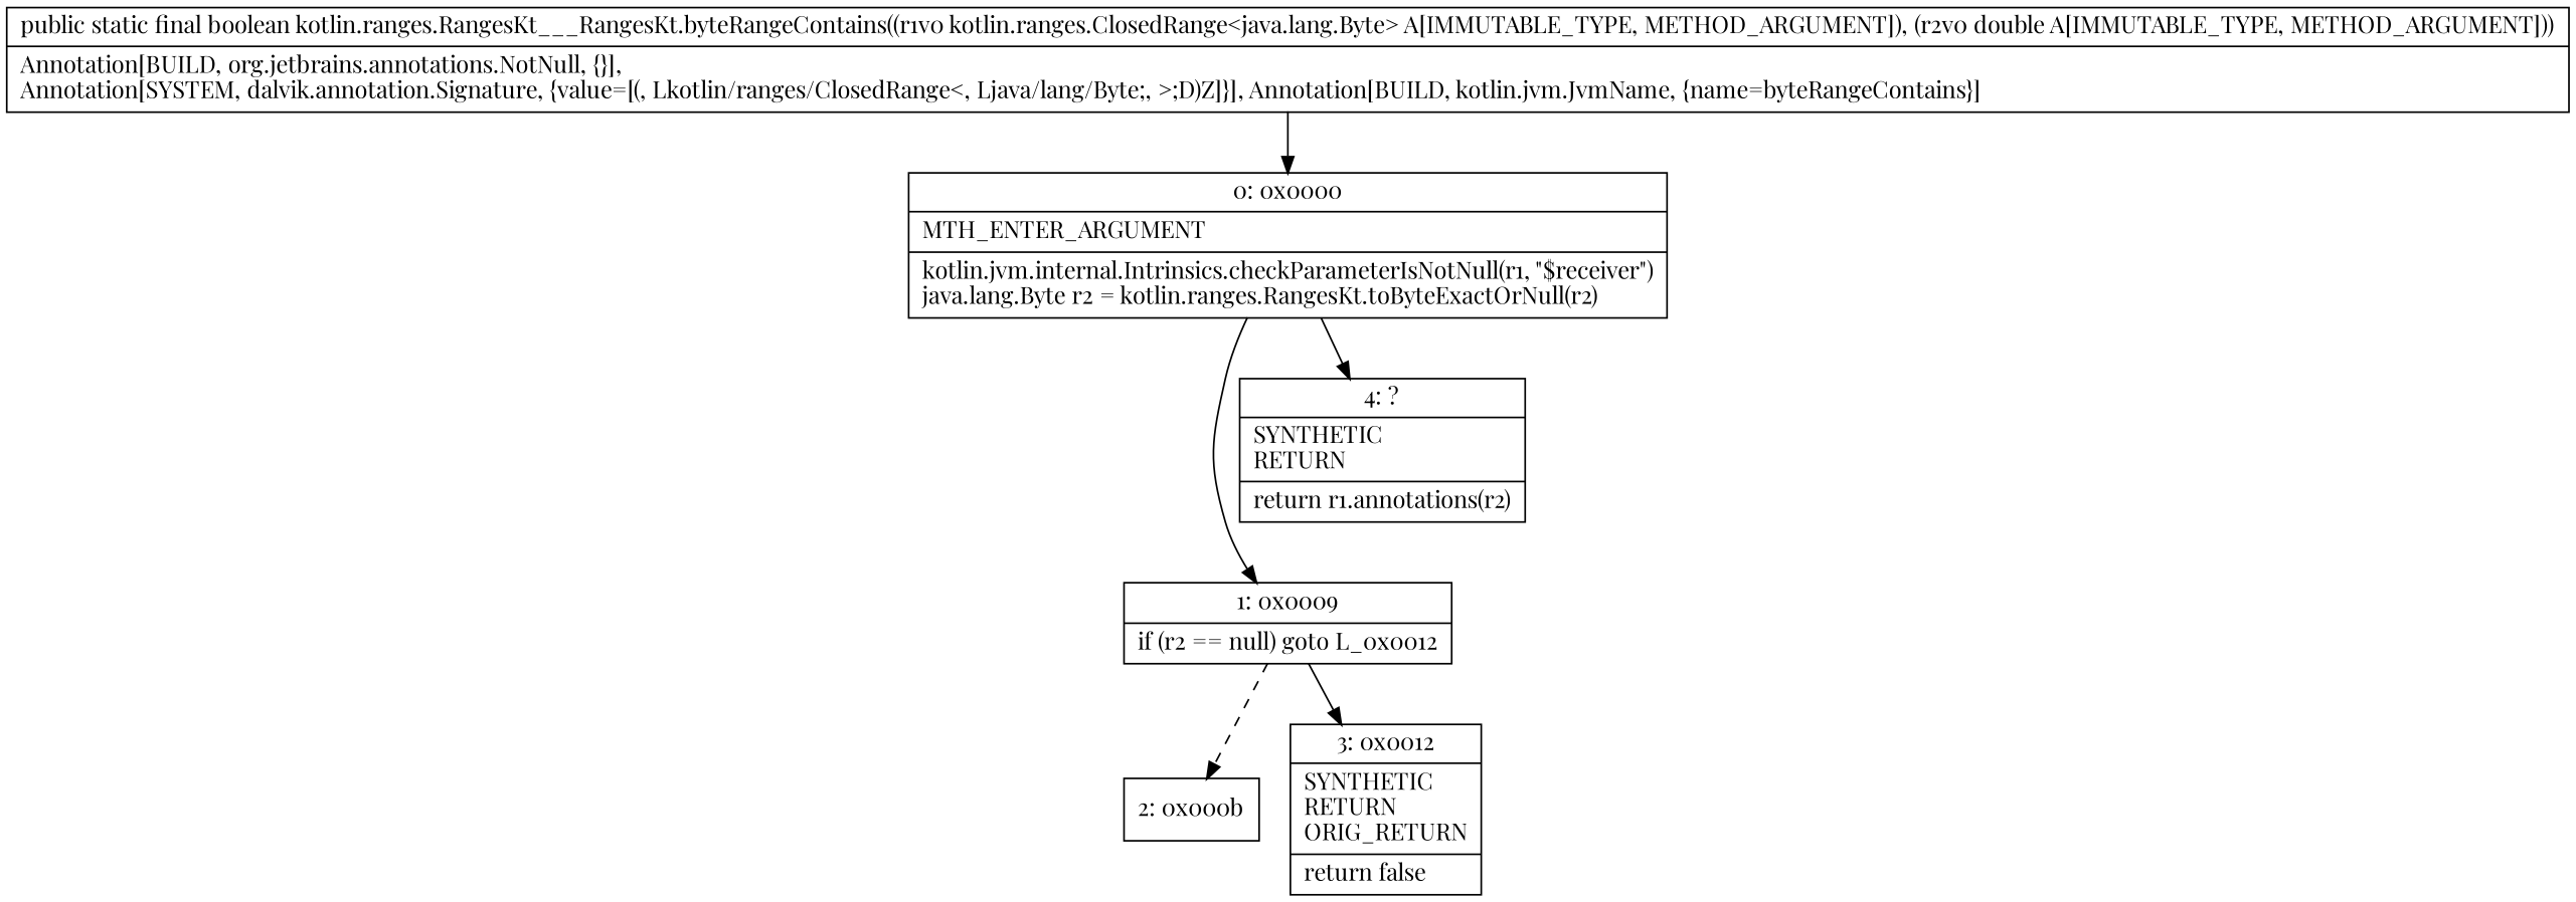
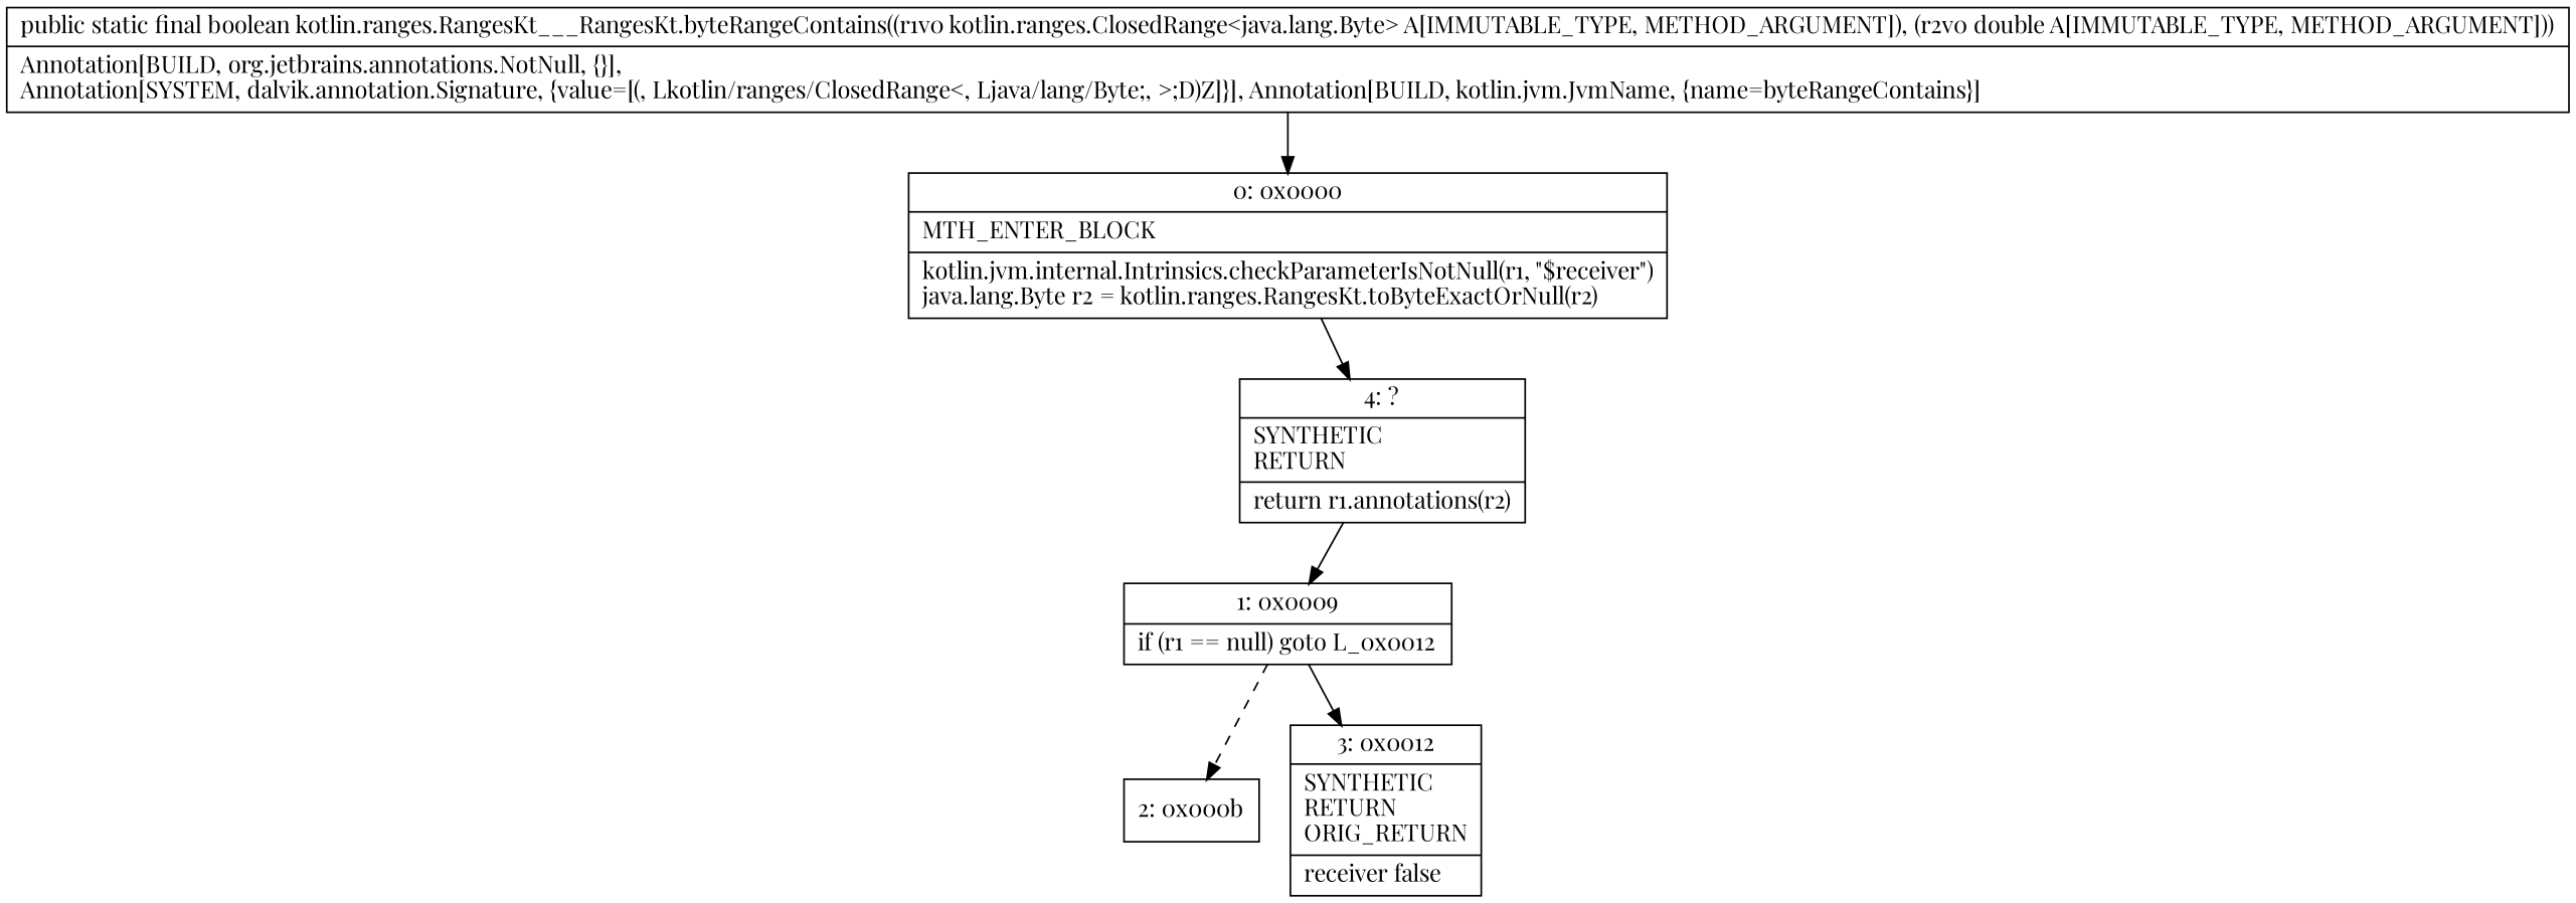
  digraph {
    fontname="Playfair Display"
    node [fontname="Playfair Display" shape=record]
    edge [fontname="Playfair Display"]
-   n1 [label="{0\:\ 0x0000|MTH_ENTER_ARGUMENT\l|kotlin.jvm.internal.Intrinsics.checkParameterIsNotNull(r1, \"$receiver\")\ljava.lang.Byte r2 = kotlin.ranges.RangesKt.toByteExactOrNull(r2)\l}"]
-   n2 [label="{1\:\ 0x0009|if (r2 == null) goto L_0x0012\l}"]
+   n1 [label="{0\:\ 0x0000|MTH_ENTER_BLOCK\l|kotlin.jvm.internal.Intrinsics.checkParameterIsNotNull(r1, \"$receiver\")\ljava.lang.Byte r2 = kotlin.ranges.RangesKt.toByteExactOrNull(r2)\l}"]
+   n2 [label="{1\:\ 0x0009|if (r1 == null) goto L_0x0012\l}"]
    n3 [label="{4\:\ ?|SYNTHETIC\lRETURN\l|return r1.annotations(r2)\l}"]
    n4 [label="{2\:\ 0x000b}"]
-   n5 [label="{3\:\ 0x0012|SYNTHETIC\lRETURN\lORIG_RETURN\l|return false\l}"]
+   n5 [label="{3\:\ 0x0012|SYNTHETIC\lRETURN\lORIG_RETURN\l|receiver false\l}"]
    n6 [label="{public static final boolean kotlin.ranges.RangesKt___RangesKt.byteRangeContains((r1v0 kotlin.ranges.ClosedRange\<java.lang.Byte\> A[IMMUTABLE_TYPE, METHOD_ARGUMENT]), (r2v0 double A[IMMUTABLE_TYPE, METHOD_ARGUMENT]))  | Annotation[BUILD, org.jetbrains.annotations.NotNull, \{\}], \lAnnotation[SYSTEM, dalvik.annotation.Signature, \{value=[(, Lkotlin\/ranges\/ClosedRange\<, Ljava\/lang\/Byte;, \>;D)Z]\}], Annotation[BUILD, kotlin.jvm.JvmName, \{name=byteRangeContains\}]\l}"]
-   n1 -> n2
+   n3 -> n2
    n1 -> n3
    n2 -> n4 [style=dashed]
    n2 -> n5
    n6 -> n1
  }
